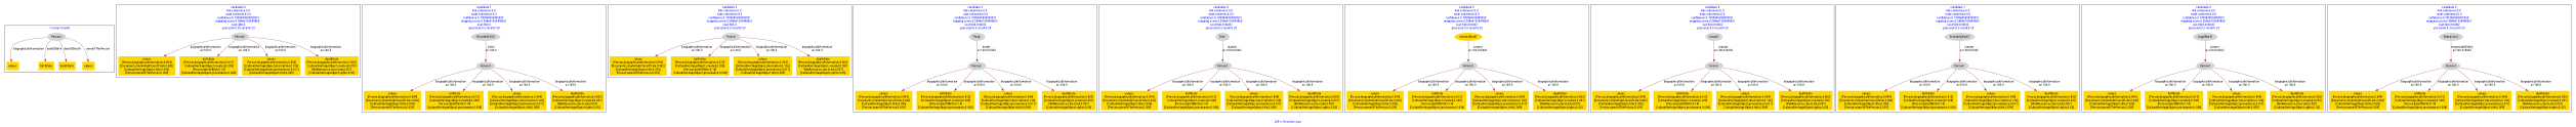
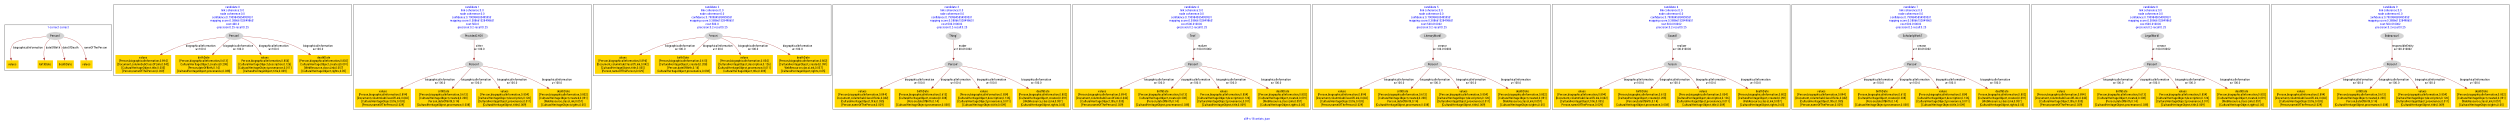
  digraph {
    fontcolor=blue
    fontname="Roboto Condensed"
    label="s09-s-18-artists.json"
    remincross=true
    node [fillcolor=gold fontname="Roboto Condensed" style=filled shape=plaintext]
    edge [color=brown fontcolor=black fontname="Roboto Condensed"]
    n1 [color=white fillcolor=lightgray label=Person1 shape=""]
    n2 [label=values]
    n3 [label=birthDate]
    n4 [label=deathDate]
    n5 [label=values]
    n6 [color=white fillcolor=lightgray label=Person1 shape=""]
    n7 [label="values\n[Person,biographicalInformation,0.894]\n[Document,columnSubClassOfLink,0.042]\n[CulturalHeritageObject,title,0.035]\n[Person,nameOfThePerson,0.029]"]
    n8 [label="birthDate\n[Person,biographicalInformation,0.613]\n[CulturalHeritageObject,created,0.208]\n[Person,dateOfBirth,0.14]\n[CulturalHeritageObject,provenance,0.038]"]
    n9 [label="values\n[Person,biographicalInformation,0.854]\n[CulturalHeritageObject,description,0.126]\n[CulturalHeritageObject,provenance,0.011]\n[CulturalHeritageObject,title,0.009]"]
    n10 [label="deathDate\n[Person,biographicalInformation,0.802]\n[CulturalHeritageObject,created,0.091]\n[WebResource,classLink,0.057]\n[CulturalHeritageObject,rights,0.05]"]
    n11 [color=white fillcolor=lightgray label=ProvidedCHO1 shape=""]
    n12 [color=white fillcolor=lightgray label=Person1 shape=""]
    n13 [label="values\n[Person,biographicalInformation,0.894]\n[Document,columnSubClassOfLink,0.042]\n[CulturalHeritageObject,title,0.035]\n[Person,nameOfThePerson,0.029]"]
    n14 [label="birthDate\n[Person,biographicalInformation,0.613]\n[CulturalHeritageObject,created,0.208]\n[Person,dateOfBirth,0.14]\n[CulturalHeritageObject,provenance,0.038]"]
    n15 [label="values\n[Person,biographicalInformation,0.854]\n[CulturalHeritageObject,description,0.126]\n[CulturalHeritageObject,provenance,0.011]\n[CulturalHeritageObject,title,0.009]"]
    n16 [label="deathDate\n[Person,biographicalInformation,0.802]\n[CulturalHeritageObject,created,0.091]\n[WebResource,classLink,0.057]\n[CulturalHeritageObject,rights,0.05]"]
    n17 [color=white fillcolor=lightgray label=Person1 shape=""]
    n18 [label="values\n[Person,biographicalInformation,0.894]\n[Document,columnSubClassOfLink,0.042]\n[CulturalHeritageObject,title,0.035]\n[Person,nameOfThePerson,0.029]"]
    n19 [label="birthDate\n[Person,biographicalInformation,0.613]\n[CulturalHeritageObject,created,0.208]\n[Person,dateOfBirth,0.14]\n[CulturalHeritageObject,provenance,0.038]"]
    n20 [label="values\n[Person,biographicalInformation,0.854]\n[CulturalHeritageObject,description,0.126]\n[CulturalHeritageObject,provenance,0.011]\n[CulturalHeritageObject,title,0.009]"]
    n21 [label="deathDate\n[Person,biographicalInformation,0.802]\n[CulturalHeritageObject,created,0.091]\n[WebResource,classLink,0.057]\n[CulturalHeritageObject,rights,0.05]"]
    n22 [color=white fillcolor=lightgray label=Thing1 shape=""]
    n23 [color=white fillcolor=lightgray label=Person1 shape=""]
    n24 [label="values\n[Person,biographicalInformation,0.894]\n[Document,columnSubClassOfLink,0.042]\n[CulturalHeritageObject,title,0.035]\n[Person,nameOfThePerson,0.029]"]
    n25 [label="birthDate\n[Person,biographicalInformation,0.613]\n[CulturalHeritageObject,created,0.208]\n[Person,dateOfBirth,0.14]\n[CulturalHeritageObject,provenance,0.038]"]
    n26 [label="values\n[Person,biographicalInformation,0.854]\n[CulturalHeritageObject,description,0.126]\n[CulturalHeritageObject,provenance,0.011]\n[CulturalHeritageObject,title,0.009]"]
    n27 [label="deathDate\n[Person,biographicalInformation,0.802]\n[CulturalHeritageObject,created,0.091]\n[WebResource,classLink,0.057]\n[CulturalHeritageObject,rights,0.05]"]
    n28 [color=white fillcolor=lightgray label=Text1 shape=""]
    n29 [color=white fillcolor=lightgray label=Person1 shape=""]
    n30 [label="values\n[Person,biographicalInformation,0.894]\n[Document,columnSubClassOfLink,0.042]\n[CulturalHeritageObject,title,0.035]\n[Person,nameOfThePerson,0.029]"]
    n31 [label="birthDate\n[Person,biographicalInformation,0.613]\n[CulturalHeritageObject,created,0.208]\n[Person,dateOfBirth,0.14]\n[CulturalHeritageObject,provenance,0.038]"]
    n32 [label="values\n[Person,biographicalInformation,0.854]\n[CulturalHeritageObject,description,0.126]\n[CulturalHeritageObject,provenance,0.011]\n[CulturalHeritageObject,title,0.009]"]
    n33 [label="deathDate\n[Person,biographicalInformation,0.802]\n[CulturalHeritageObject,created,0.091]\n[WebResource,classLink,0.057]\n[CulturalHeritageObject,rights,0.05]"]
-   n34 [color=white label=LiteraryWork1 shape=""]
+   n34 [color=white fillcolor=lightgray label=LiteraryWork1 shape=""]
    n35 [color=white fillcolor=lightgray label=Person1 shape=""]
    n36 [label="values\n[Person,biographicalInformation,0.894]\n[Document,columnSubClassOfLink,0.042]\n[CulturalHeritageObject,title,0.035]\n[Person,nameOfThePerson,0.029]"]
    n37 [label="birthDate\n[Person,biographicalInformation,0.613]\n[CulturalHeritageObject,created,0.208]\n[Person,dateOfBirth,0.14]\n[CulturalHeritageObject,provenance,0.038]"]
    n38 [label="values\n[Person,biographicalInformation,0.854]\n[CulturalHeritageObject,description,0.126]\n[CulturalHeritageObject,provenance,0.011]\n[CulturalHeritageObject,title,0.009]"]
    n39 [label="deathDate\n[Person,biographicalInformation,0.802]\n[CulturalHeritageObject,created,0.091]\n[WebResource,classLink,0.057]\n[CulturalHeritageObject,rights,0.05]"]
    n40 [color=white fillcolor=lightgray label=Sound1 shape=""]
    n41 [color=white fillcolor=lightgray label=Person1 shape=""]
    n42 [label="values\n[Person,biographicalInformation,0.894]\n[Document,columnSubClassOfLink,0.042]\n[CulturalHeritageObject,title,0.035]\n[Person,nameOfThePerson,0.029]"]
    n43 [label="birthDate\n[Person,biographicalInformation,0.613]\n[CulturalHeritageObject,created,0.208]\n[Person,dateOfBirth,0.14]\n[CulturalHeritageObject,provenance,0.038]"]
    n44 [label="values\n[Person,biographicalInformation,0.854]\n[CulturalHeritageObject,description,0.126]\n[CulturalHeritageObject,provenance,0.011]\n[CulturalHeritageObject,title,0.009]"]
    n45 [label="deathDate\n[Person,biographicalInformation,0.802]\n[CulturalHeritageObject,created,0.091]\n[WebResource,classLink,0.057]\n[CulturalHeritageObject,rights,0.05]"]
    n46 [color=white fillcolor=lightgray label=ScholarlyWork7 shape=""]
    n47 [color=white fillcolor=lightgray label=Person1 shape=""]
    n48 [label="values\n[Person,biographicalInformation,0.894]\n[Document,columnSubClassOfLink,0.042]\n[CulturalHeritageObject,title,0.035]\n[Person,nameOfThePerson,0.029]"]
    n49 [label="birthDate\n[Person,biographicalInformation,0.613]\n[CulturalHeritageObject,created,0.208]\n[Person,dateOfBirth,0.14]\n[CulturalHeritageObject,provenance,0.038]"]
    n50 [label="values\n[Person,biographicalInformation,0.854]\n[CulturalHeritageObject,description,0.126]\n[CulturalHeritageObject,provenance,0.011]\n[CulturalHeritageObject,title,0.009]"]
    n51 [label="deathDate\n[Person,biographicalInformation,0.802]\n[CulturalHeritageObject,created,0.091]\n[WebResource,classLink,0.057]\n[CulturalHeritageObject,rights,0.05]"]
    n52 [color=white fillcolor=lightgray label=LegalWork1 shape=""]
    n53 [color=white fillcolor=lightgray label=Person1 shape=""]
    n54 [label="values\n[Person,biographicalInformation,0.894]\n[Document,columnSubClassOfLink,0.042]\n[CulturalHeritageObject,title,0.035]\n[Person,nameOfThePerson,0.029]"]
    n55 [label="birthDate\n[Person,biographicalInformation,0.613]\n[CulturalHeritageObject,created,0.208]\n[Person,dateOfBirth,0.14]\n[CulturalHeritageObject,provenance,0.038]"]
    n56 [label="values\n[Person,biographicalInformation,0.854]\n[CulturalHeritageObject,description,0.126]\n[CulturalHeritageObject,provenance,0.011]\n[CulturalHeritageObject,title,0.009]"]
    n57 [label="deathDate\n[Person,biographicalInformation,0.802]\n[CulturalHeritageObject,created,0.091]\n[WebResource,classLink,0.057]\n[CulturalHeritageObject,rights,0.05]"]
    n58 [color=white fillcolor=lightgray label=Endeavour1 shape=""]
    n59 [color=white fillcolor=lightgray label=Person1 shape=""]
    n60 [label="values\n[Person,biographicalInformation,0.894]\n[Document,columnSubClassOfLink,0.042]\n[CulturalHeritageObject,title,0.035]\n[Person,nameOfThePerson,0.029]"]
    n61 [label="birthDate\n[Person,biographicalInformation,0.613]\n[CulturalHeritageObject,created,0.208]\n[Person,dateOfBirth,0.14]\n[CulturalHeritageObject,provenance,0.038]"]
    n62 [label="values\n[Person,biographicalInformation,0.854]\n[CulturalHeritageObject,description,0.126]\n[CulturalHeritageObject,provenance,0.011]\n[CulturalHeritageObject,title,0.009]"]
    n63 [label="deathDate\n[Person,biographicalInformation,0.802]\n[CulturalHeritageObject,created,0.091]\n[WebResource,classLink,0.057]\n[CulturalHeritageObject,rights,0.05]"]
    subgraph cluster_1 {
-     label="1-correct model"
+     label="1-correct correct"
      n1
      n2
      n3
      n4
      n5
    }
    subgraph cluster_2 {
      label="candidate 0\nlink coherence:0.0\nnode coherence:0.0\nconfidence:0.7909845854959531\nmapping score:0.388661528498651\ncost:400.0\n-precision:0.25-recall:0.25"
      n6
      n7
      n8
      n9
      n10
    }
    subgraph cluster_3 {
      label="candidate 1\nlink coherence:0.0\nnode coherence:0.0\nconfidence:0.7909845854959531\nmapping score:0.388661528498651\ncost:500.0\n-precision:0.2-recall:0.25"
      n11
      n12
      n13
      n14
      n15
      n16
    }
    subgraph cluster_4 {
      label="candidate 2\nlink coherence:0.0\nnode coherence:0.0\nconfidence:0.7909845854959531\nmapping score:0.388661528498651\ncost:500.0\n-precision:0.2-recall:0.25"
      n17
      n18
      n19
      n20
      n21
    }
    subgraph cluster_5 {
      label="candidate 3\nlink coherence:0.0\nnode coherence:0.0\nconfidence:0.7909845854959531\nmapping score:0.388661528498651\ncost:500.010002\n-precision:0.2-recall:0.25"
      n22
      n23
      n24
      n25
      n26
      n27
    }
    subgraph cluster_6 {
      label="candidate 4\nlink coherence:0.0\nnode coherence:0.0\nconfidence:0.7909845854959531\nmapping score:0.388661528498651\ncost:500.010002\n-precision:0.2-recall:0.25"
      n28
      n29
      n30
      n31
      n32
      n33
    }
    subgraph cluster_7 {
      label="candidate 5\nlink coherence:0.0\nnode coherence:0.0\nconfidence:0.7909845854959531\nmapping score:0.388661528498651\ncost:500.010002\n-precision:0.2-recall:0.25"
      n34
      n35
      n36
      n37
      n38
      n39
    }
    subgraph cluster_8 {
      label="candidate 6\nlink coherence:0.0\nnode coherence:0.0\nconfidence:0.7909845854959531\nmapping score:0.388661528498651\ncost:500.010002\n-precision:0.2-recall:0.25"
      n40
      n41
      n42
      n43
      n44
      n45
    }
    subgraph cluster_9 {
      label="candidate 7\nlink coherence:0.0\nnode coherence:0.0\nconfidence:0.7909845854959531\nmapping score:0.388661528498651\ncost:500.010002\n-precision:0.2-recall:0.25"
      n46
      n47
      n48
      n49
      n50
      n51
    }
    subgraph cluster_10 {
      label="candidate 8\nlink coherence:0.0\nnode coherence:0.0\nconfidence:0.7909845854959531\nmapping score:0.388661528498651\ncost:500.010002\n-precision:0.2-recall:0.25"
      n52
      n53
      n54
      n55
      n56
      n57
    }
    subgraph cluster_11 {
      label="candidate 9\nlink coherence:0.0\nnode coherence:0.0\nconfidence:0.7909845854959531\nmapping score:0.388661528498651\ncost:500.010002\n-precision:0.2-recall:0.25"
      n58
      n59
      n60
      n61
      n62
      n63
    }
    n1 -> n2 [label=biographicalInformation]
    n1 -> n3 [label=dateOfBirth]
    n1 -> n4 [label=dateOfDeath]
    n1 -> n5 [label=nameOfThePerson]
    n6 -> n7 [label="biographicalInformation\nw=100.0"]
    n6 -> n8 [label="biographicalInformation\nw=100.0"]
    n6 -> n9 [label="biographicalInformation\nw=100.0"]
    n6 -> n10 [label="biographicalInformation\nw=100.0"]
    n11 -> n12 [label="sitter\nw=100.0"]
    n12 -> n13 [label="biographicalInformation\nw=100.0"]
    n12 -> n14 [label="biographicalInformation\nw=100.0"]
    n12 -> n15 [label="biographicalInformation\nw=100.0"]
    n12 -> n16 [label="biographicalInformation\nw=100.0"]
    n17 -> n18 [label="biographicalInformation\nw=100.0"]
    n17 -> n19 [label="biographicalInformation\nw=100.0"]
    n17 -> n20 [label="biographicalInformation\nw=100.0"]
    n17 -> n21 [label="biographicalInformation\nw=100.0"]
    n22 -> n23 [label="maker\nw=100.010002"]
    n23 -> n24 [label="biographicalInformation\nw=100.0"]
    n23 -> n25 [label="biographicalInformation\nw=100.0"]
    n23 -> n26 [label="biographicalInformation\nw=100.0"]
    n23 -> n27 [label="biographicalInformation\nw=100.0"]
    n28 -> n29 [label="realizer\nw=100.010002"]
    n29 -> n30 [label="biographicalInformation\nw=100.0"]
    n29 -> n31 [label="biographicalInformation\nw=100.0"]
    n29 -> n32 [label="biographicalInformation\nw=100.0"]
    n29 -> n33 [label="biographicalInformation\nw=100.0"]
    n34 -> n35 [label="creator\nw=100.010002"]
    n35 -> n36 [label="biographicalInformation\nw=100.0"]
    n35 -> n37 [label="biographicalInformation\nw=100.0"]
    n35 -> n38 [label="biographicalInformation\nw=100.0"]
    n35 -> n39 [label="biographicalInformation\nw=100.0"]
    n40 -> n41 [label="realizer\nw=100.010002"]
    n41 -> n42 [label="biographicalInformation\nw=100.0"]
    n41 -> n43 [label="biographicalInformation\nw=100.0"]
    n41 -> n44 [label="biographicalInformation\nw=100.0"]
    n41 -> n45 [label="biographicalInformation\nw=100.0"]
    n46 -> n47 [label="creator\nw=100.010002"]
    n47 -> n48 [label="biographicalInformation\nw=100.0"]
    n47 -> n49 [label="biographicalInformation\nw=100.0"]
    n47 -> n50 [label="biographicalInformation\nw=100.0"]
    n47 -> n51 [label="biographicalInformation\nw=100.0"]
    n52 -> n53 [label="creator\nw=100.010002"]
    n53 -> n54 [label="biographicalInformation\nw=100.0"]
    n53 -> n55 [label="biographicalInformation\nw=100.0"]
    n53 -> n56 [label="biographicalInformation\nw=100.0"]
    n53 -> n57 [label="biographicalInformation\nw=100.0"]
    n58 -> n59 [label="responsibleEntity\nw=100.010002"]
    n59 -> n60 [label="biographicalInformation\nw=100.0"]
    n59 -> n61 [label="biographicalInformation\nw=100.0"]
    n59 -> n62 [label="biographicalInformation\nw=100.0"]
    n59 -> n63 [label="biographicalInformation\nw=100.0"]
  }
